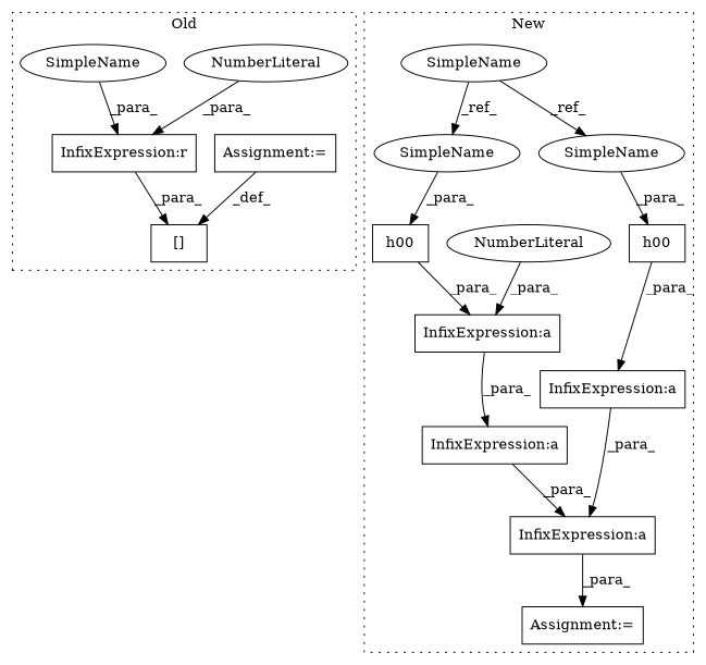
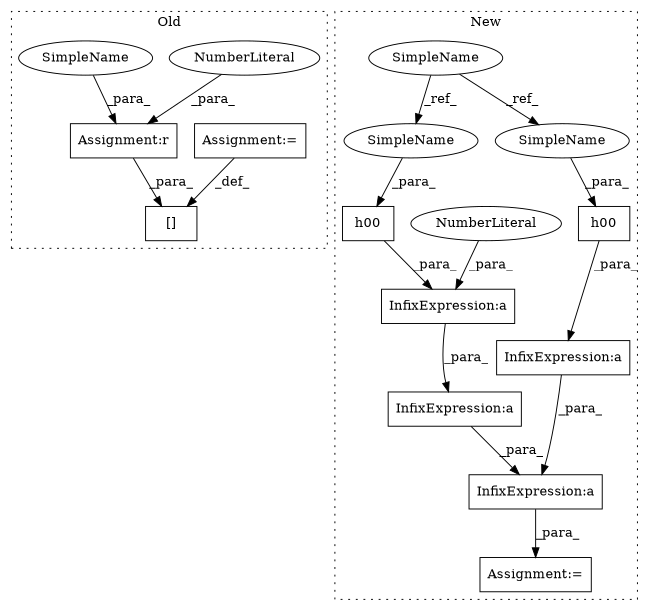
  digraph {
    node [a=27 l=2 shape=box]
    n1 [a=2 l="7,1" label="[]" s="1750,1764"]
-   n2 [l=4 label="InfixExpression:r" s=1580]
+   n2 [l=4 label="Assignment:r" s=1580]
    n3 [a=34 l=4 label=NumberLiteral s=1584 shape=ellipse]
    n4 [a=7 l=1 label="Assignment:=" s=1765]
    n5 [a=42 label=SimpleName s=1578 shape=ellipse]
    n6 [a=32 l="4,1" label=h00 s="1689,1695"]
    n7 [l=3 label="InfixExpression:a" s=1697]
    n8 [l=3 label="InfixExpression:a" s=1716]
    n9 [l=3 label="InfixExpression:a" s=1711]
    n10 [l=3 label="InfixExpression:a" s=1686]
    n11 [a=34 l=1 label=NumberLiteral s=1715 shape=ellipse]
    n12 [a=32 l="4,1" label=h00 s="1719,1725"]
    n13 [a=42 label=SimpleName s=1239 shape=ellipse]
    n14 [a=7 l=1 label="Assignment:=" s=1673]
    n15 [a=42 label=SimpleName s=1723 shape=ellipse]
    n16 [a=42 label=SimpleName s=1693 shape=ellipse]
    subgraph cluster_1 {
      label=Old
      style=dotted
      n1
      n2
      n3
      n4
      n5
    }
    subgraph cluster_2 {
      label=New
      style=dotted
      n6
      n7
      n8
      n9
      n10
      n11
      n12
      n13
      n14
      n15
      n16
    }
    n2 -> n1 [label=_para_]
    n3 -> n2 [label=_para_]
    n4 -> n1 [label=_def_]
    n5 -> n2 [label=_para_]
    n6 -> n10 [label=_para_]
    n7 -> n14 [label=_para_]
    n8 -> n9 [label=_para_]
    n9 -> n7 [label=_para_]
    n10 -> n7 [label=_para_]
    n11 -> n8 [label=_para_]
    n12 -> n8 [label=_para_]
    n13 -> n15 [label=_ref_]
    n13 -> n16 [label=_ref_]
    n15 -> n12 [label=_para_]
    n16 -> n6 [label=_para_]
  }
